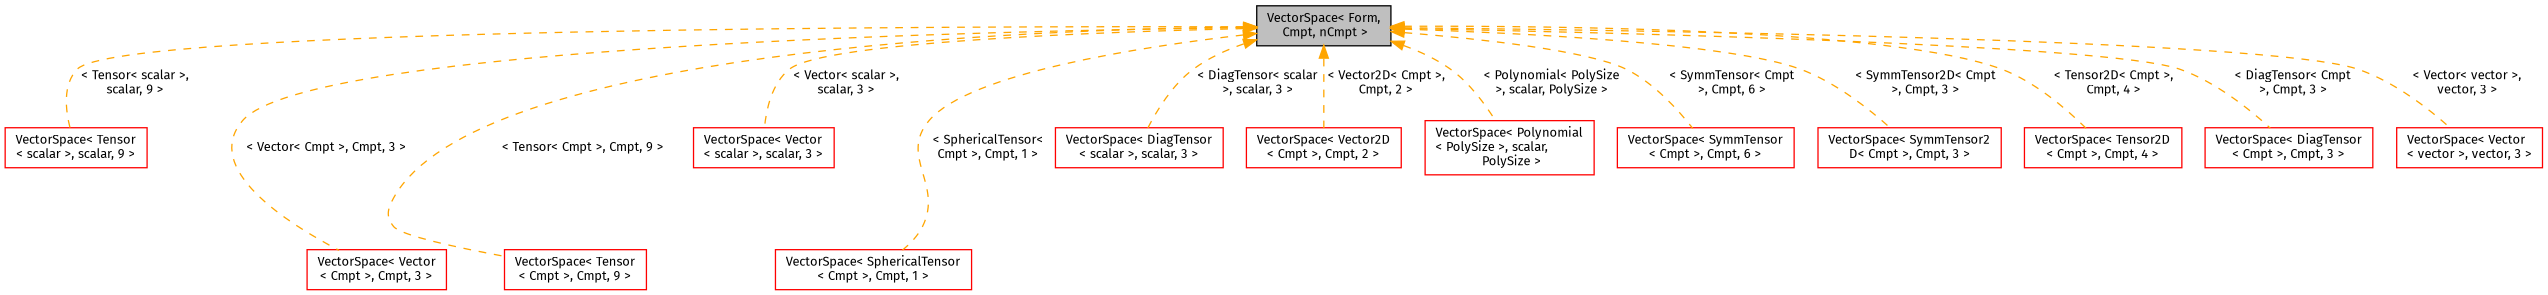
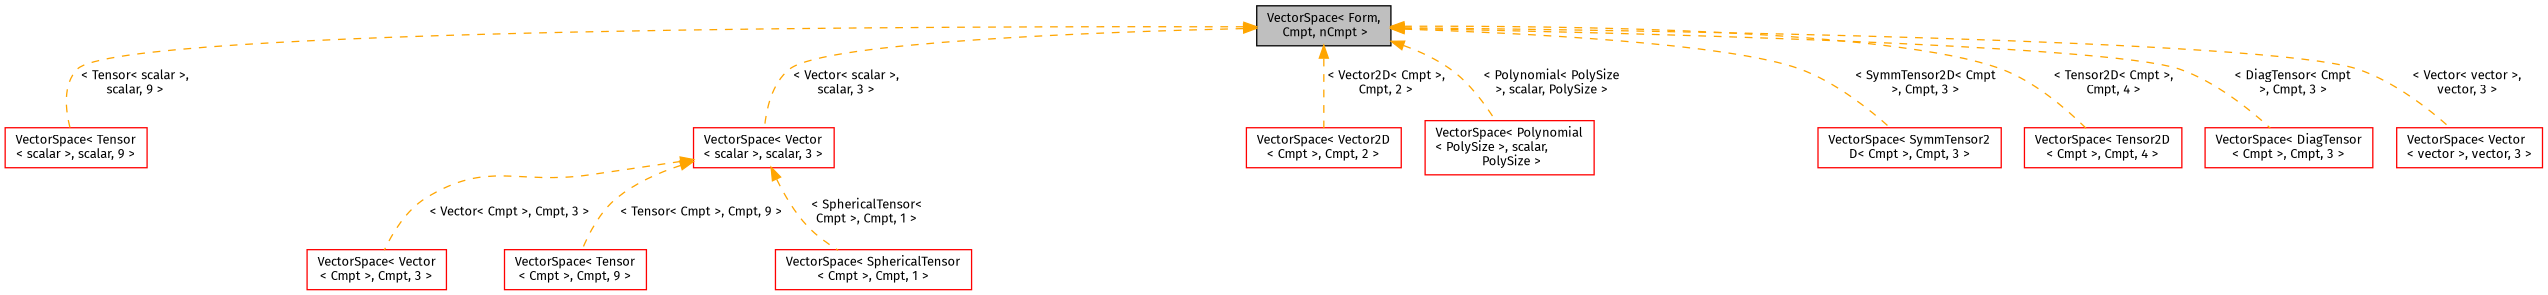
  digraph {
    fontname="Fira Sans"
    rankdir=TB
    node [color=red fontname="Fira Sans" fontsize=10 shape=record]
    edge [color=orange dir=back fontname="Fira Sans" fontsize=10 labelfontname=Helvetica labelfontsize=10 style=dashed]
    n1 [color=black fillcolor=grey75 fontcolor=black height=0.2 label="VectorSpace\< Form,\l Cmpt, nCmpt \>" style=filled width=0.4]
    n2 [height=0.2 label="VectorSpace\< Tensor\l\< scalar \>, scalar, 9 \>" width=0.4]
    n3 [height=0.2 label="VectorSpace\< Vector\l\< Cmpt \>, Cmpt, 3 \>" width=0.4]
-   n4 [height=0.2 label="VectorSpace\< DiagTensor\l\< scalar \>, scalar, 3 \>" width=0.4]
    n5 [height=0.2 label="VectorSpace\< Vector2D\l\< Cmpt \>, Cmpt, 2 \>" width=0.4]
    n6 [height=0.2 label="VectorSpace\< Polynomial\l\< PolySize \>, scalar,\l PolySize \>" width=0.4]
    n7 [height=0.2 label="VectorSpace\< Vector\l\< scalar \>, scalar, 3 \>" width=0.4]
    n8 [height=0.2 label="VectorSpace\< SphericalTensor\l\< Cmpt \>, Cmpt, 1 \>" width=0.4]
-   n9 [height=0.2 label="VectorSpace\< SymmTensor\l\< Cmpt \>, Cmpt, 6 \>" width=0.4]
    n10 [height=0.2 label="VectorSpace\< SymmTensor2\lD\< Cmpt \>, Cmpt, 3 \>" width=0.4]
    n11 [height=0.2 label="VectorSpace\< Tensor2D\l\< Cmpt \>, Cmpt, 4 \>" width=0.4]
    n12 [height=0.2 label="VectorSpace\< Tensor\l\< Cmpt \>, Cmpt, 9 \>" width=0.4]
    n13 [height=0.2 label="VectorSpace\< DiagTensor\l\< Cmpt \>, Cmpt, 3 \>" width=0.4]
    n14 [height=0.2 label="VectorSpace\< Vector\l\< vector \>, vector, 3 \>" width=0.4]
    n1 -> n2 [label=" \< Tensor\< scalar \>,\l scalar, 9 \>"]
-   n1 -> n3 [label=" \< Vector\< Cmpt \>, Cmpt, 3 \>"]
-   n1 -> n4 [label=" \< DiagTensor\< scalar\l \>, scalar, 3 \>"]
+   n7 -> n3 [label=" \< Vector\< Cmpt \>, Cmpt, 3 \>"]
    n1 -> n5 [label=" \< Vector2D\< Cmpt \>,\l Cmpt, 2 \>"]
    n1 -> n6 [label=" \< Polynomial\< PolySize\l \>, scalar, PolySize \>"]
    n1 -> n7 [label=" \< Vector\< scalar \>,\l scalar, 3 \>"]
-   n1 -> n8 [label=" \< SphericalTensor\<\l Cmpt \>, Cmpt, 1 \>"]
-   n1 -> n9 [label=" \< SymmTensor\< Cmpt\l \>, Cmpt, 6 \>"]
+   n7 -> n8 [label=" \< SphericalTensor\<\l Cmpt \>, Cmpt, 1 \>"]
    n1 -> n10 [label=" \< SymmTensor2D\< Cmpt\l \>, Cmpt, 3 \>"]
    n1 -> n11 [label=" \< Tensor2D\< Cmpt \>,\l Cmpt, 4 \>"]
-   n1 -> n12 [label=" \< Tensor\< Cmpt \>, Cmpt, 9 \>"]
+   n7 -> n12 [label=" \< Tensor\< Cmpt \>, Cmpt, 9 \>"]
    n1 -> n13 [label=" \< DiagTensor\< Cmpt\l \>, Cmpt, 3 \>"]
    n1 -> n14 [label=" \< Vector\< vector \>,\l vector, 3 \>"]
  }
